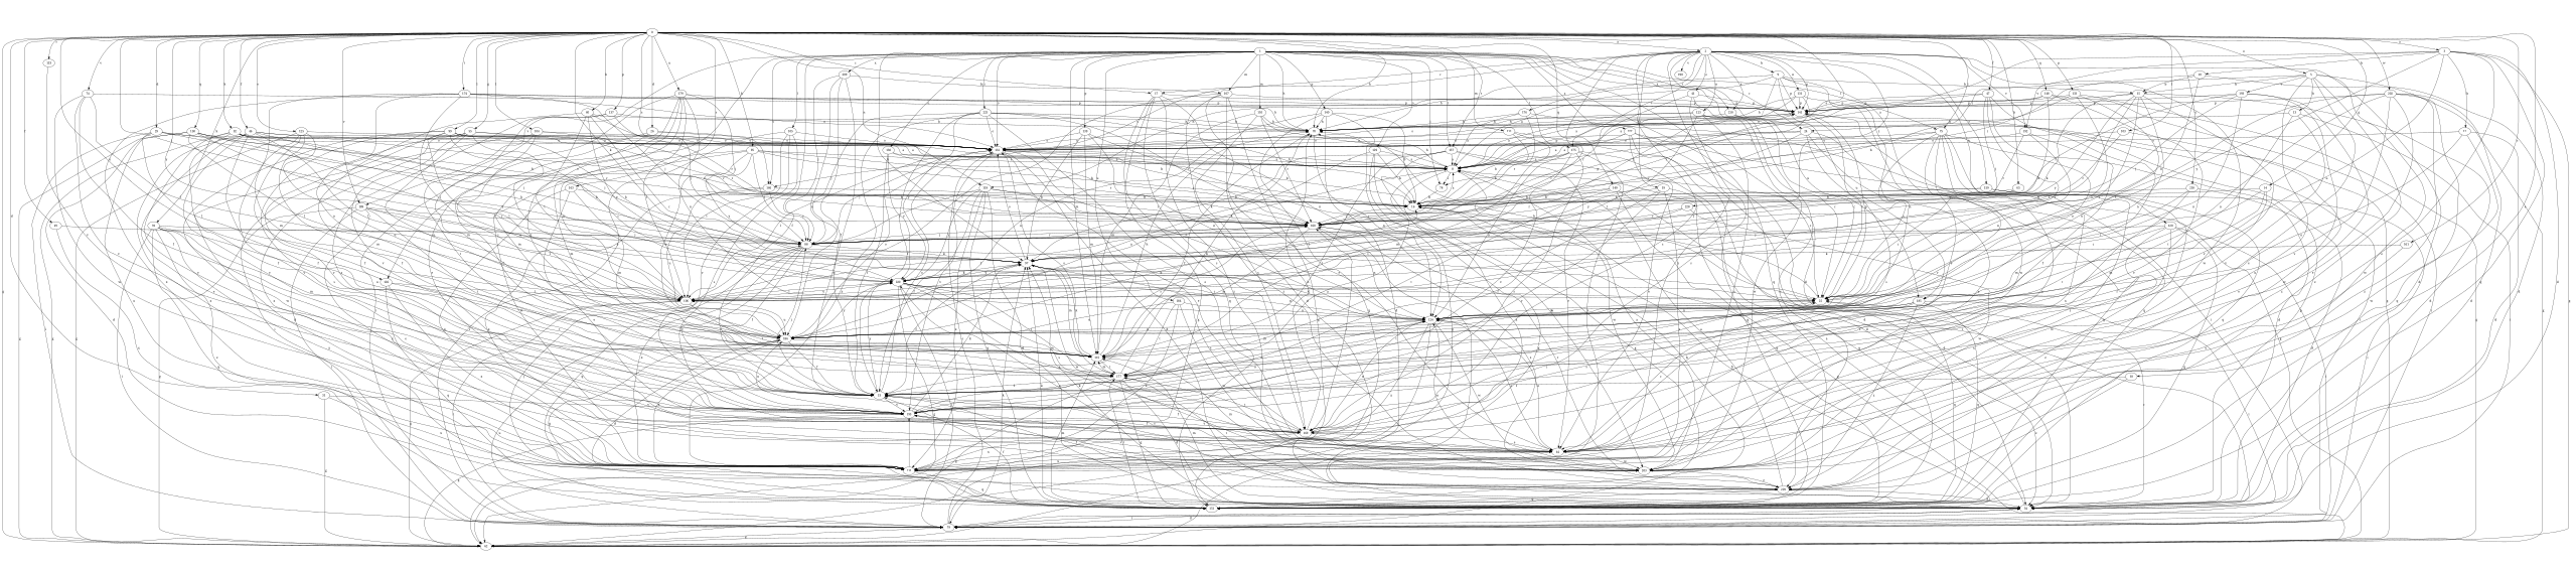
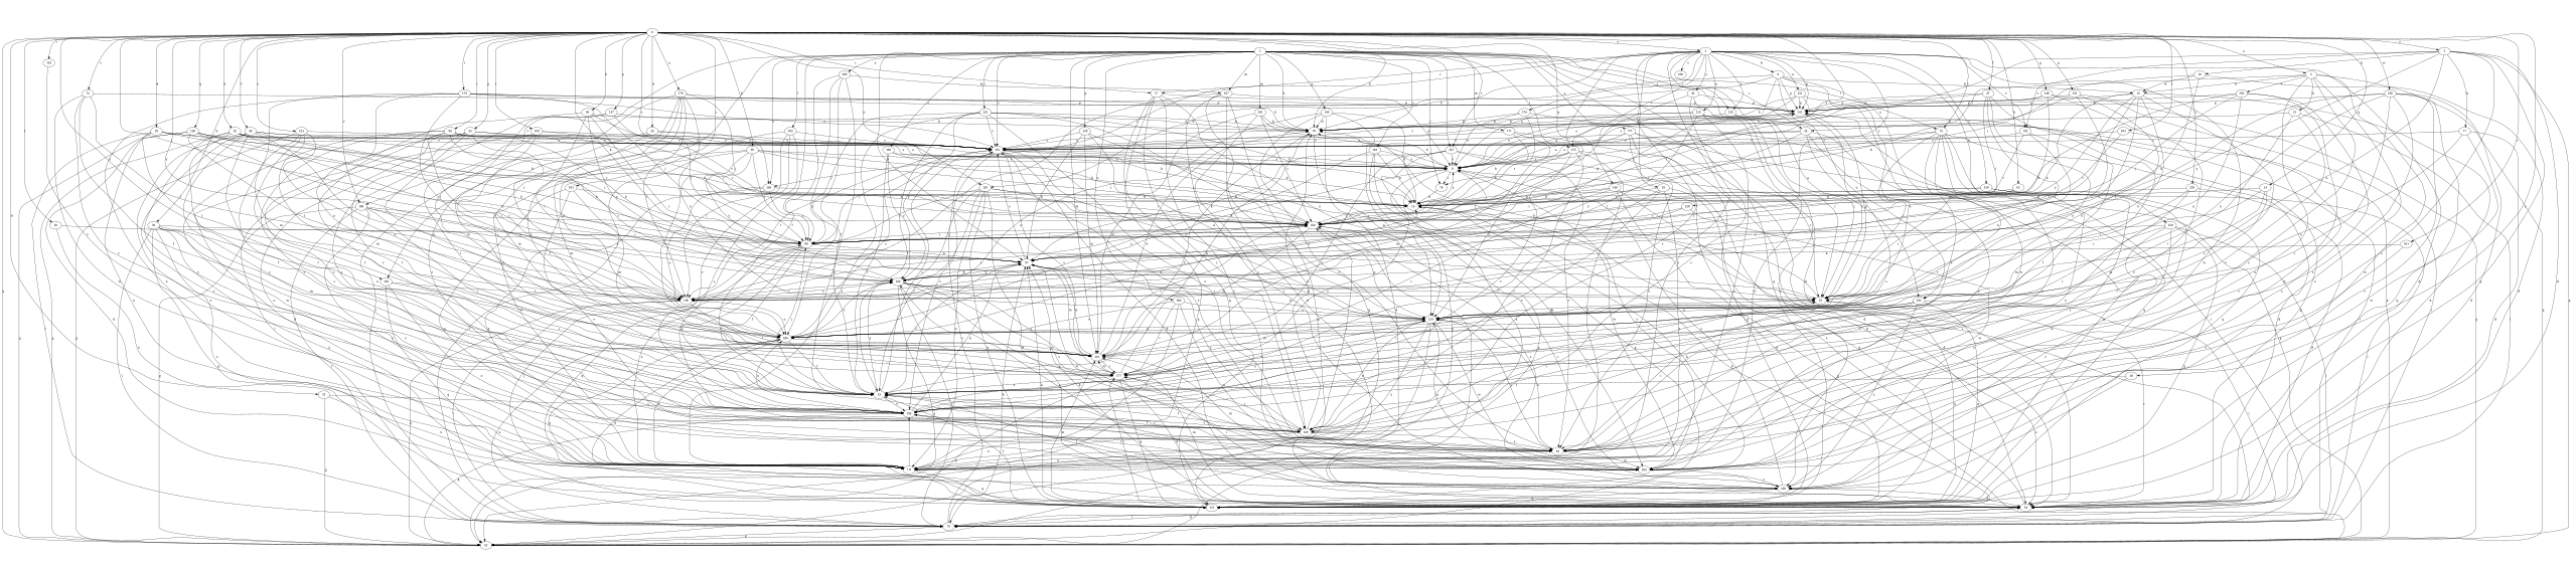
  strict digraph {
    fontname="Noto Serif"
    node [fontname="Noto Serif"]
    edge [fontname="Noto Serif"]
    0
    2
    3
    5
    8
    17
    26
    29
    31
    38
    46
    47
    49
    54
    55
    62
    65
    n18 [label=60]
    70
    74
    75
    88
    91
    92
    95
    97
    99
    103
    104
    118
    125
    126
    133
    137
    148
    149
    150
    153
    157
    161
    163
    166
    174
    179
    189
    202
    218
    220
    34
    175
    210
    9
    19
    24
    41
    106
    120
    n58 [label=131]
    123
    141
    159
    169
    176
    190
    192
    203
    211
    228
    151
    185
    10
    12
    44
    13
    15
    193
    229
    78
    132
    124
    53
    115
    16
    79
    195
    186
    177
    25
    160
    1
    105
    107
    110
    111
    129
    130
    139
    140
    184
    209
    225
    227
    0 -> 2 [label=a]
    0 -> 3 [label=a]
    0 -> 5 [label=a]
    0 -> 8 [label=a]
    0 -> 17 [label=c]
    0 -> 26 [label=d]
    0 -> 29 [label=d]
    0 -> 31 [label=d]
    0 -> 38 [label=e]
    0 -> 46 [label=f]
    0 -> 47 [label=f]
    0 -> 49 [label=f]
    0 -> 54 [label=g]
    0 -> 55 [label=g]
    0 -> 62 [label=g]
    0 -> 65 [label=h]
    0 -> n18 [label=h]
    0 -> 70 [label=h]
    0 -> 74 [label=v]
    0 -> 75 [label=i]
    0 -> 88 [label=j]
    0 -> 91 [label=k]
    0 -> 92 [label=k]
    0 -> 95 [label=k]
    0 -> 97 [label=k]
    0 -> 99 [label=l]
    0 -> 103 [label=l]
    0 -> 104 [label=l]
    0 -> 118 [label=n]
    0 -> 125 [label=o]
    0 -> 126 [label=o]
    0 -> 133 [label=p]
    0 -> 137 [label=p]
    0 -> 148 [label=q]
    0 -> 149 [label=q]
    0 -> 150 [label=q]
    0 -> 153 [label=r]
    0 -> 157 [label=r]
    0 -> 161 [label=s]
    0 -> 163 [label=s]
    0 -> 166 [label=s]
    0 -> 174 [label=t]
    0 -> 179 [label=u]
    0 -> 189 [label=v]
    0 -> 202 [label=w]
    0 -> 218 [label=y]
    0 -> 220 [label=y]
    2 -> 17 [label=c]
    2 -> 118 [label=n]
    2 -> 166 [label=s]
    2 -> 34 [label=d]
    2 -> 175 [label=t]
    2 -> 210 [label=x]
    2 -> 9 [label=b]
    2 -> 19 [label=c]
    2 -> 24 [label=c]
    2 -> 41 [label=e]
    2 -> 106 [label=l]
    2 -> 120 [label=n]
    2 -> n58 [label=n]
    2 -> 123 [label=n]
    2 -> 141 [label=p]
    2 -> 159 [label=r]
    2 -> 169 [label=s]
    2 -> 176 [label=t]
    2 -> 190 [label=v]
    2 -> 192 [label=v]
    2 -> 203 [label=w]
    2 -> 211 [label=x]
    2 -> 228 [label=z]
    3 -> 8 [label=a]
    3 -> 62 [label=g]
    3 -> 220 [label=y]
    3 -> 34 [label=d]
    3 -> 192 [label=v]
    3 -> 151 [label=q]
    3 -> 185 [label=u]
    3 -> 10 [label=b]
    3 -> 12 [label=b]
    3 -> 44 [label=e]
    5 -> 62 [label=g]
    5 -> 24 [label=c]
    5 -> 203 [label=w]
    5 -> 211 [label=x]
    5 -> 44 [label=e]
    5 -> 13 [label=b]
    5 -> 15 [label=b]
    5 -> 193 [label=v]
    5 -> 229 [label=z]
    8 -> 70 [label=h]
    8 -> 97 [label=k]
    8 -> 141 [label=p]
    8 -> 203 [label=w]
    8 -> 211 [label=x]
    8 -> 78 [label=i]
    8 -> 132 [label=o]
    17 -> 62 [label=g]
    17 -> 141 [label=p]
    17 -> 169 [label=s]
    17 -> 151 [label=q]
    17 -> 229 [label=z]
    17 -> 124 [label=n]
    26 -> 132 [label=o]
    26 -> 53 [label=f]
    26 -> 115 [label=m]
    26 -> 16 [label=b]
    29 -> 88 [label=j]
    29 -> 34 [label=d]
    29 -> 106 [label=l]
    29 -> 132 [label=o]
    29 -> 16 [label=b]
    29 -> 79 [label=i]
    31 -> 62 [label=g]
    31 -> 211 [label=x]
    31 -> 195 [label=v]
    38 -> 229 [label=z]
    38 -> 53 [label=f]
    46 -> 8 [label=a]
    46 -> 97 [label=k]
    46 -> 106 [label=l]
    46 -> 211 [label=x]
    46 -> 44 [label=e]
    46 -> 132 [label=o]
    46 -> 53 [label=f]
    46 -> 195 [label=v]
    47 -> 88 [label=j]
    47 -> 141 [label=p]
    47 -> 132 [label=o]
    47 -> 186 [label=u]
    47 -> 177 [label=t]
    47 -> 25 [label=c]
    49 -> 88 [label=j]
    49 -> 211 [label=x]
    54 -> 53 [label=f]
    54 -> 115 [label=m]
    54 -> 16 [label=b]
    54 -> 25 [label=c]
    55 -> 34 [label=d]
    55 -> 106 [label=l]
    55 -> 211 [label=x]
    55 -> 132 [label=o]
    55 -> 53 [label=f]
    55 -> 186 [label=u]
    55 -> 160 [label=r]
    65 -> 88 [label=j]
    65 -> 16 [label=b]
    65 -> 25 [label=c]
    n18 -> 70 [label=h]
    n18 -> 220 [label=y]
    n18 -> 106 [label=l]
    n18 -> 195 [label=v]
    n18 -> 25 [label=c]
    n18 -> 160 [label=r]
    70 -> 132 [label=o]
    70 -> 124 [label=n]
    70 -> 53 [label=f]
    74 -> 106 [label=l]
    74 -> 141 [label=p]
    74 -> 203 [label=w]
    74 -> 53 [label=f]
    74 -> 195 [label=v]
    75 -> 34 [label=d]
    75 -> 211 [label=x]
    75 -> 151 [label=q]
    75 -> 44 [label=e]
    75 -> 229 [label=z]
    75 -> 132 [label=o]
    75 -> 195 [label=v]
    75 -> 25 [label=c]
    75 -> 160 [label=r]
    88 -> 97 [label=k]
    88 -> 211 [label=x]
    88 -> 151 [label=q]
    88 -> 53 [label=f]
    88 -> 195 [label=v]
    88 -> 160 [label=r]
    91 -> 88 [label=j]
    91 -> 211 [label=x]
    91 -> 151 [label=q]
    91 -> 44 [label=e]
    91 -> 229 [label=z]
    91 -> 115 [label=m]
    91 -> 79 [label=i]
    91 -> 186 [label=u]
    92 -> 8 [label=a]
    92 -> 62 [label=g]
    92 -> 88 [label=j]
    92 -> 97 [label=k]
    92 -> 132 [label=o]
    92 -> 53 [label=f]
    92 -> 195 [label=v]
    92 -> 160 [label=r]
    95 -> 8 [label=a]
    95 -> 88 [label=j]
    95 -> 220 [label=y]
    95 -> 203 [label=w]
    95 -> 115 [label=m]
    95 -> 16 [label=b]
    95 -> 186 [label=u]
    95 -> 160 [label=r]
    97 -> 220 [label=y]
    97 -> 169 [label=s]
    97 -> 203 [label=w]
    97 -> 132 [label=o]
    97 -> 53 [label=f]
    97 -> 115 [label=m]
    99 -> 8 [label=a]
    99 -> 97 [label=k]
    99 -> 106 [label=l]
    99 -> 169 [label=s]
    99 -> 203 [label=w]
    99 -> 132 [label=o]
    99 -> 195 [label=v]
    99 -> 25 [label=c]
    103 -> 44 [label=e]
    103 -> 132 [label=o]
    103 -> 160 [label=r]
    104 -> 132 [label=o]
    104 -> 79 [label=i]
    104 -> 186 [label=u]
    104 -> 177 [label=t]
    104 -> 160 [label=r]
    118 -> 88 [label=j]
    118 -> 220 [label=y]
    118 -> 34 [label=d]
    118 -> 211 [label=x]
    118 -> 151 [label=q]
    118 -> 53 [label=f]
    118 -> 16 [label=b]
    118 -> 160 [label=r]
    125 -> 62 [label=g]
    125 -> 132 [label=o]
    125 -> 53 [label=f]
    125 -> 115 [label=m]
    125 -> 195 [label=v]
    125 -> 186 [label=u]
    126 -> 106 [label=l]
    126 -> 211 [label=x]
    126 -> 151 [label=q]
    126 -> 177 [label=t]
    133 -> 62 [label=g]
    133 -> 141 [label=p]
    133 -> 16 [label=b]
    133 -> 186 [label=u]
    133 -> 25 [label=c]
    137 -> 70 [label=h]
    137 -> 88 [label=j]
    137 -> 169 [label=s]
    137 -> 115 [label=m]
    148 -> 8 [label=a]
    148 -> 97 [label=k]
    148 -> 141 [label=p]
    148 -> 44 [label=e]
    148 -> 79 [label=i]
    149 -> 34 [label=d]
    149 -> 106 [label=l]
    149 -> 151 [label=q]
    149 -> 16 [label=b]
    149 -> 177 [label=t]
    150 -> 62 [label=g]
    150 -> 220 [label=y]
    150 -> 106 [label=l]
    150 -> 211 [label=x]
    150 -> 132 [label=o]
    150 -> 25 [label=c]
    150 -> 160 [label=r]
    153 -> 195 [label=v]
    157 -> 8 [label=a]
    157 -> 62 [label=g]
    157 -> 97 [label=k]
    157 -> 44 [label=e]
    157 -> 177 [label=t]
    157 -> 25 [label=c]
    161 -> 97 [label=k]
    161 -> 44 [label=e]
    163 -> 211 [label=x]
    163 -> 44 [label=e]
    163 -> 115 [label=m]
    163 -> 16 [label=b]
    166 -> 88 [label=j]
    166 -> 211 [label=x]
    166 -> 16 [label=b]
    166 -> 186 [label=u]
    174 -> 70 [label=h]
    174 -> 88 [label=j]
    174 -> 106 [label=l]
    174 -> 141 [label=p]
    174 -> 211 [label=x]
    174 -> 132 [label=o]
    174 -> 115 [label=m]
    174 -> 186 [label=u]
    179 -> 88 [label=j]
    179 -> 106 [label=l]
    179 -> 141 [label=p]
    179 -> 44 [label=e]
    179 -> 124 [label=n]
    179 -> 79 [label=i]
    179 -> 186 [label=u]
    179 -> 177 [label=t]
    189 -> 62 [label=g]
    189 -> 220 [label=y]
    189 -> 106 [label=l]
    189 -> 211 [label=x]
    189 -> 79 [label=i]
    189 -> 177 [label=t]
    189 -> 160 [label=r]
    202 -> 34 [label=d]
    202 -> 106 [label=l]
    202 -> 141 [label=p]
    202 -> 151 [label=q]
    202 -> 44 [label=e]
    202 -> 229 [label=z]
    202 -> 124 [label=n]
    202 -> 195 [label=v]
    218 -> 34 [label=d]
    218 -> 115 [label=m]
    218 -> 16 [label=b]
    218 -> 177 [label=t]
    220 -> 62 [label=g]
    220 -> 97 [label=k]
    220 -> 106 [label=l]
    220 -> 169 [label=s]
    220 -> 44 [label=e]
    220 -> 124 [label=n]
    220 -> 79 [label=i]
    220 -> 177 [label=t]
    220 -> 25 [label=c]
    34 -> 8 [label=a]
    34 -> 97 [label=k]
    34 -> 141 [label=p]
    34 -> 115 [label=m]
    34 -> 79 [label=i]
    34 -> 25 [label=c]
    34 -> 160 [label=r]
    175 -> 8 [label=a]
    175 -> 34 [label=d]
    175 -> 169 [label=s]
    175 -> 211 [label=x]
    175 -> 124 [label=n]
    175 -> 16 [label=b]
    175 -> 195 [label=v]
    210 -> 70 [label=h]
    210 -> 79 [label=i]
    210 -> 25 [label=c]
    9 -> 8 [label=a]
    9 -> 70 [label=h]
    9 -> 88 [label=j]
    9 -> 141 [label=p]
    9 -> 203 [label=w]
    9 -> 185 [label=u]
    9 -> 44 [label=e]
    9 -> 15 [label=b]
    19 -> 211 [label=x]
    19 -> 151 [label=q]
    19 -> 53 [label=f]
    19 -> 16 [label=b]
    19 -> 195 [label=v]
    24 -> 8 [label=a]
    24 -> 220 [label=y]
    24 -> 169 [label=s]
    24 -> 151 [label=q]
    24 -> 44 [label=e]
    24 -> 132 [label=o]
    41 -> 141 [label=p]
    41 -> 169 [label=s]
    41 -> 229 [label=z]
    41 -> 160 [label=r]
    106 -> 62 [label=g]
    106 -> 220 [label=y]
    106 -> 79 [label=i]
    106 -> 186 [label=u]
    106 -> 177 [label=t]
    120 -> 88 [label=j]
    120 -> 169 [label=s]
    120 -> 211 [label=x]
    120 -> 151 [label=q]
    120 -> 229 [label=z]
    120 -> 79 [label=i]
    n58 -> 8 [label=a]
    n58 -> 70 [label=h]
    n58 -> 141 [label=p]
    n58 -> 124 [label=n]
    n58 -> 160 [label=r]
    123 -> 8 [label=a]
    123 -> 70 [label=h]
    123 -> 106 [label=l]
    123 -> 203 [label=w]
    123 -> 211 [label=x]
    123 -> 25 [label=c]
    141 -> 70 [label=h]
    141 -> 151 [label=q]
    141 -> 132 [label=o]
    141 -> 25 [label=c]
    159 -> 203 [label=w]
    159 -> 16 [label=b]
    159 -> 79 [label=i]
    159 -> 160 [label=r]
    169 -> 70 [label=h]
    169 -> 211 [label=x]
    169 -> 44 [label=e]
    169 -> 124 [label=n]
    169 -> 53 [label=f]
    169 -> 195 [label=v]
    169 -> 177 [label=t]
    169 -> 25 [label=c]
    169 -> 160 [label=r]
    176 -> 8 [label=a]
    176 -> 70 [label=h]
    176 -> 79 [label=i]
    176 -> 160 [label=r]
    192 -> 132 [label=o]
    192 -> 124 [label=n]
    192 -> 53 [label=f]
    192 -> 160 [label=r]
    203 -> 8 [label=a]
    203 -> 229 [label=z]
    203 -> 124 [label=n]
    203 -> 115 [label=m]
    203 -> 195 [label=v]
    211 -> 151 [label=q]
    211 -> 195 [label=v]
    228 -> 106 [label=l]
    228 -> 203 [label=w]
    228 -> 160 [label=r]
    151 -> 88 [label=j]
    151 -> 97 [label=k]
    151 -> 53 [label=f]
    151 -> 115 [label=m]
    151 -> 16 [label=b]
    151 -> 177 [label=t]
    185 -> 169 [label=s]
    185 -> 151 [label=q]
    185 -> 229 [label=z]
    185 -> 124 [label=n]
    185 -> 79 [label=i]
    185 -> 177 [label=t]
    10 -> 97 [label=k]
    10 -> 34 [label=d]
    10 -> 15 [label=b]
    10 -> 78 [label=i]
    12 -> 34 [label=d]
    12 -> 203 [label=w]
    12 -> 132 [label=o]
    12 -> 186 [label=u]
    44 -> 203 [label=w]
    44 -> 211 [label=x]
    44 -> 124 [label=n]
    44 -> 53 [label=f]
    44 -> 25 [label=c]
    13 -> 70 [label=h]
    13 -> 79 [label=i]
    13 -> 195 [label=v]
    13 -> 177 [label=t]
    15 -> 97 [label=k]
    15 -> 220 [label=y]
    15 -> 34 [label=d]
    15 -> 106 [label=l]
    15 -> 141 [label=p]
    15 -> 124 [label=n]
    15 -> 195 [label=v]
    15 -> 25 [label=c]
    193 -> 88 [label=j]
    193 -> 141 [label=p]
    193 -> 203 [label=w]
    193 -> 229 [label=z]
    193 -> 124 [label=n]
    193 -> 160 [label=r]
    229 -> 8 [label=a]
    229 -> 220 [label=y]
    229 -> 34 [label=d]
    229 -> 151 [label=q]
    229 -> 53 [label=f]
    229 -> 177 [label=t]
    229 -> 160 [label=r]
    78 -> 16 [label=b]
    132 -> 8 [label=a]
    132 -> 88 [label=j]
    132 -> 34 [label=d]
    132 -> 106 [label=l]
    132 -> 44 [label=e]
    132 -> 124 [label=n]
    132 -> 16 [label=b]
    132 -> 195 [label=v]
    124 -> 97 [label=k]
    124 -> 203 [label=w]
    124 -> 211 [label=x]
    124 -> 44 [label=e]
    124 -> 115 [label=m]
    124 -> 79 [label=i]
    124 -> 186 [label=u]
    53 -> 88 [label=j]
    53 -> 220 [label=y]
    53 -> 132 [label=o]
    53 -> 124 [label=n]
    53 -> 195 [label=v]
    115 -> 70 [label=h]
    115 -> 97 [label=k]
    115 -> 177 [label=t]
    115 -> 160 [label=r]
    16 -> 8 [label=a]
    16 -> 62 [label=g]
    16 -> 160 [label=r]
    79 -> 62 [label=g]
    79 -> 97 [label=k]
    79 -> 34 [label=d]
    79 -> 132 [label=o]
    79 -> 16 [label=b]
    79 -> 186 [label=u]
    195 -> 8 [label=a]
    195 -> 62 [label=g]
    195 -> 97 [label=k]
    195 -> 169 [label=s]
    195 -> 124 [label=n]
    195 -> 186 [label=u]
    186 -> 220 [label=y]
    186 -> 34 [label=d]
    186 -> 211 [label=x]
    186 -> 151 [label=q]
    186 -> 132 [label=o]
    186 -> 53 [label=f]
    186 -> 115 [label=m]
    186 -> 16 [label=b]
    177 -> 62 [label=g]
    177 -> 70 [label=h]
    177 -> 34 [label=d]
    177 -> 151 [label=q]
    177 -> 132 [label=o]
    177 -> 53 [label=f]
    177 -> 115 [label=m]
    25 -> 70 [label=h]
    25 -> 141 [label=p]
    25 -> 151 [label=q]
    25 -> 124 [label=n]
    160 -> 88 [label=j]
    160 -> 106 [label=l]
    160 -> 141 [label=p]
    160 -> 229 [label=z]
    160 -> 124 [label=n]
    160 -> 115 [label=m]
    1 -> 62 [label=g]
    1 -> 70 [label=h]
    1 -> 75 [label=i]
    1 -> 97 [label=k]
    1 -> 126 [label=o]
    1 -> 157 [label=r]
    1 -> 166 [label=s]
    1 -> 189 [label=v]
    1 -> 34 [label=d]
    1 -> 175 [label=t]
    1 -> 210 [label=x]
    1 -> 151 [label=q]
    1 -> 185 [label=u]
    1 -> 78 [label=i]
    1 -> 132 [label=o]
    1 -> 53 [label=f]
    1 -> 115 [label=m]
    1 -> 105 [label=l]
    1 -> 107 [label=m]
    1 -> 110 [label=m]
    1 -> 111 [label=m]
    1 -> 129 [label=o]
    1 -> 130 [label=o]
    1 -> 139 [label=p]
    1 -> 140 [label=p]
    1 -> 184 [label=u]
    1 -> 209 [label=x]
    1 -> 225 [label=z]
    1 -> 227 [label=z]
    105 -> 106 [label=l]
    105 -> 169 [label=s]
    105 -> 132 [label=o]
    105 -> 79 [label=i]
    105 -> 195 [label=v]
    107 -> 62 [label=g]
    107 -> 34 [label=d]
    107 -> 106 [label=l]
-   107 -> 141 [label=p]
+   107 -> 8 [label=p]
    107 -> 44 [label=e]
    107 -> 229 [label=z]
    110 -> 8 [label=a]
    110 -> 70 [label=h]
    110 -> 169 [label=s]
    110 -> 115 [label=m]
    110 -> 160 [label=r]
    111 -> 34 [label=d]
    111 -> 132 [label=o]
    111 -> 115 [label=m]
    111 -> 16 [label=b]
    129 -> 8 [label=a]
    129 -> 62 [label=g]
    129 -> 203 [label=w]
    129 -> 16 [label=b]
    129 -> 186 [label=u]
    130 -> 8 [label=a]
    130 -> 220 [label=y]
    130 -> 53 [label=f]
    130 -> 160 [label=r]
    139 -> 97 [label=k]
    139 -> 132 [label=o]
    139 -> 124 [label=n]
    139 -> 115 [label=m]
    139 -> 25 [label=c]
    140 -> 62 [label=g]
    140 -> 70 [label=h]
    140 -> 34 [label=d]
    140 -> 151 [label=q]
    140 -> 16 [label=b]
    140 -> 186 [label=u]
    184 -> 203 [label=w]
    184 -> 211 [label=x]
    184 -> 124 [label=n]
    184 -> 186 [label=u]
    184 -> 177 [label=t]
    209 -> 88 [label=j]
    209 -> 203 [label=w]
    209 -> 53 [label=f]
    209 -> 186 [label=u]
    209 -> 107 [label=b]
    225 -> 70 [label=h]
    225 -> 88 [label=j]
    225 -> 220 [label=y]
    225 -> 211 [label=x]
    225 -> 44 [label=e]
    225 -> 132 [label=o]
    225 -> 53 [label=f]
    225 -> 16 [label=b]
    225 -> 160 [label=r]
    227 -> 8 [label=a]
    227 -> 62 [label=g]
    227 -> 151 [label=q]
    227 -> 44 [label=e]
    227 -> 132 [label=o]
    227 -> 79 [label=i]
  }
